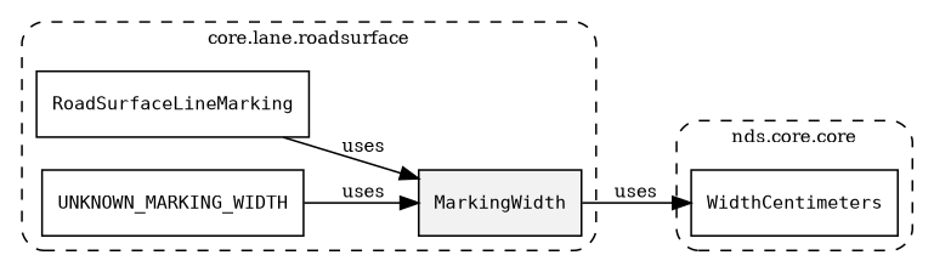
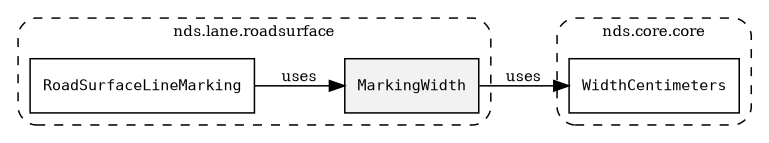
  digraph {
    fontsize=10
    rankdir=LR
    node [fontsize=10 shape=box]
    edge [color=black fontsize=10]
    n1 [fillcolor="#0000000D" label=<<font face="monospace"><table align="center" border="0" cellspacing="0" cellpadding="0"><tr><td href="../../../content/packages/nds.lane.roadsurface.html#Subtype-MarkingWidth" title="Subtype defined in nds.lane.roadsurface">MarkingWidth</td></tr></table></font>> style=filled]
    n2 [label=<<font face="monospace"><table align="center" border="0" cellspacing="0" cellpadding="0"><tr><td href="../../../content/packages/nds.lane.roadsurface.html#Structure-RoadSurfaceLineMarking" title="Structure defined in nds.lane.roadsurface">RoadSurfaceLineMarking</td></tr></table></font>>]
-   n3 [label=<<font face="monospace"><table align="center" border="0" cellspacing="0" cellpadding="0"><tr><td href="../../../content/packages/nds.lane.roadsurface.html#Constant-UNKNOWN_MARKING_WIDTH" title="Constant defined in nds.lane.roadsurface">UNKNOWN_MARKING_WIDTH</td></tr></table></font>>]
    n4 [label=<<font face="monospace"><table align="center" border="0" cellspacing="0" cellpadding="0"><tr><td href="../../../content/packages/nds.core.types.html#Subtype-WidthCentimeters" title="Subtype defined in nds.core.types">WidthCentimeters</td></tr></table></font>>]
    subgraph cluster_1 {
-     label="core.lane.roadsurface"
+     label="nds.lane.roadsurface"
      style="dashed, rounded"
      n1
      n2
-     n3
    }
    subgraph cluster_2 {
      label="nds.core.core"
      style="dashed, rounded"
      n4
    }
    n1 -> n4 [label=uses]
    n2 -> n1 [label=uses]
-   n3 -> n1 [label=uses]
  }
